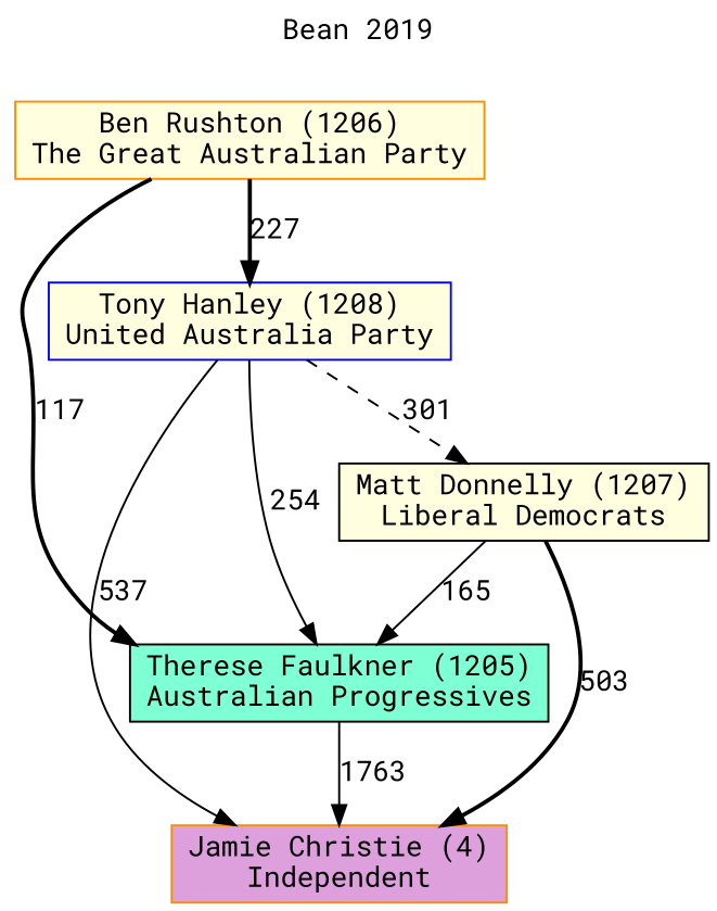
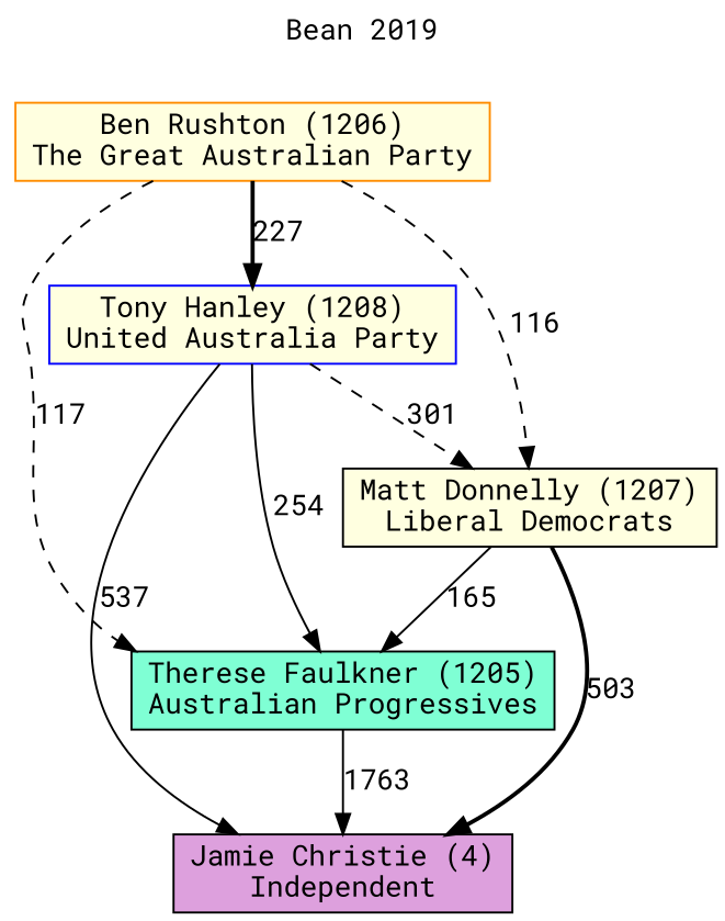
  digraph {
    fontname="Roboto Mono"
    label="Bean 2019"
    labelloc=t
    mclimit=10
    node [color=darkorange fillcolor=lightyellow fontname="Roboto Mono" shape=box style=filled]
    edge [fontname="Roboto Mono" style=solid]
-   n1 [fillcolor=plum label="Jamie Christie (4)\nIndependent"]
+   n1 [color=black fillcolor=plum label="Jamie Christie (4)\nIndependent"]
    n2 [color=black fillcolor=aquamarine label="Therese Faulkner (1205)\nAustralian Progressives"]
    n3 [color=black label="Matt Donnelly (1207)\nLiberal Democrats"]
    n4 [color=blue label="Tony Hanley (1208)\nUnited Australia Party"]
    n5 [label="Ben Rushton (1206)\nThe Great Australian Party"]
    n2 -> n1 [label=1763]
    n3 -> n1 [label=503 style=bold]
    n3 -> n2 [label=165]
    n4 -> n1 [label=537]
    n4 -> n2 [label=254]
    n4 -> n3 [label=301 style=dashed]
-   n5 -> n2 [label=117 style=bold]
+   n5 -> n2 [label=117 style=dashed]
+   n5 -> n3 [label=116 style=dashed]
    n5 -> n4 [label=227 style=bold]
  }
